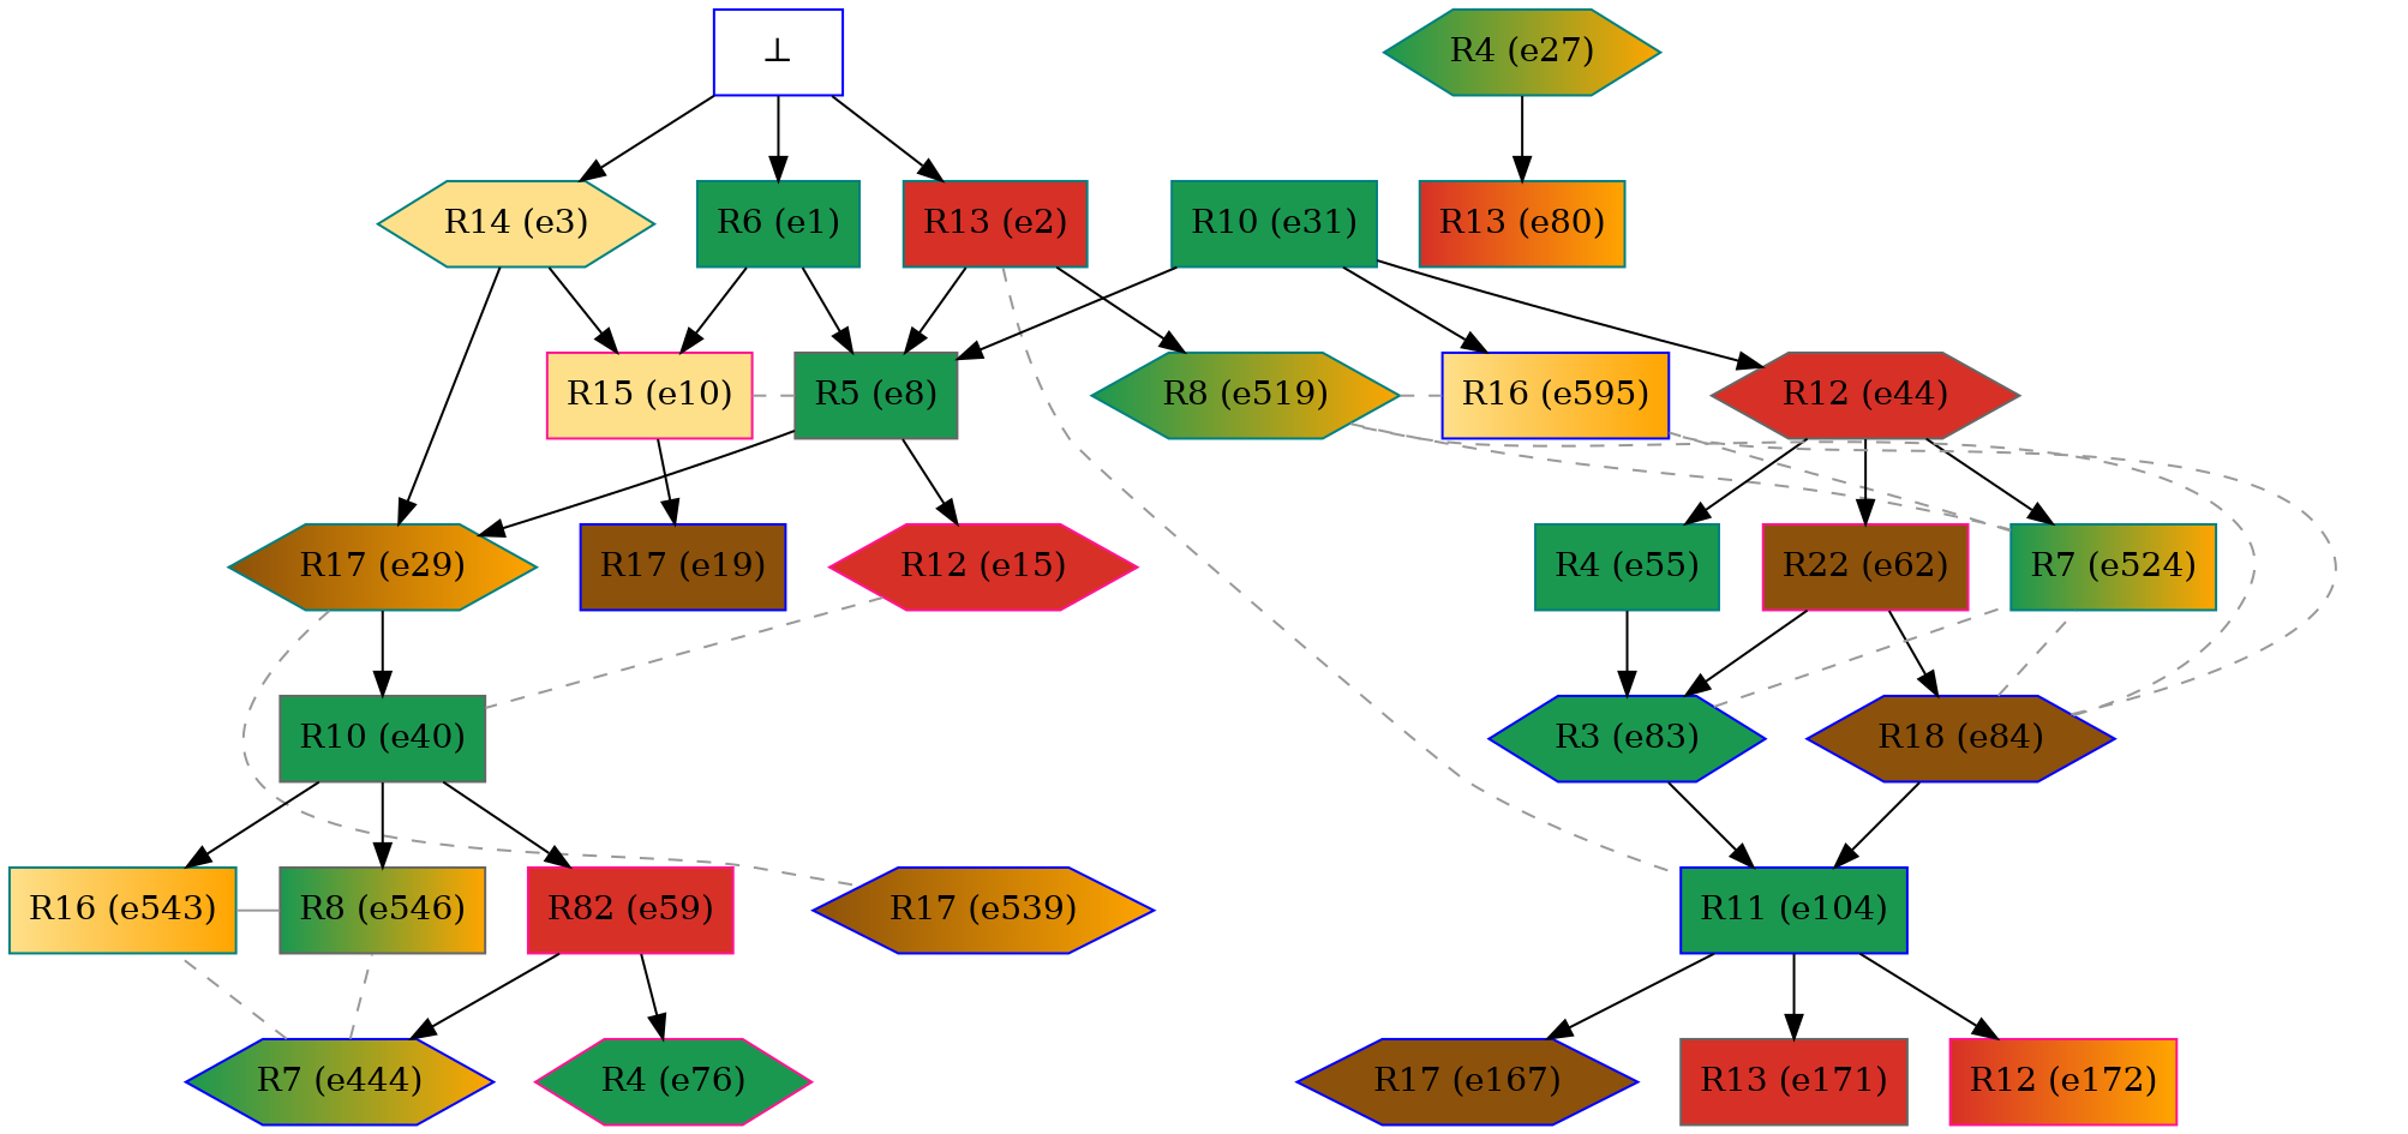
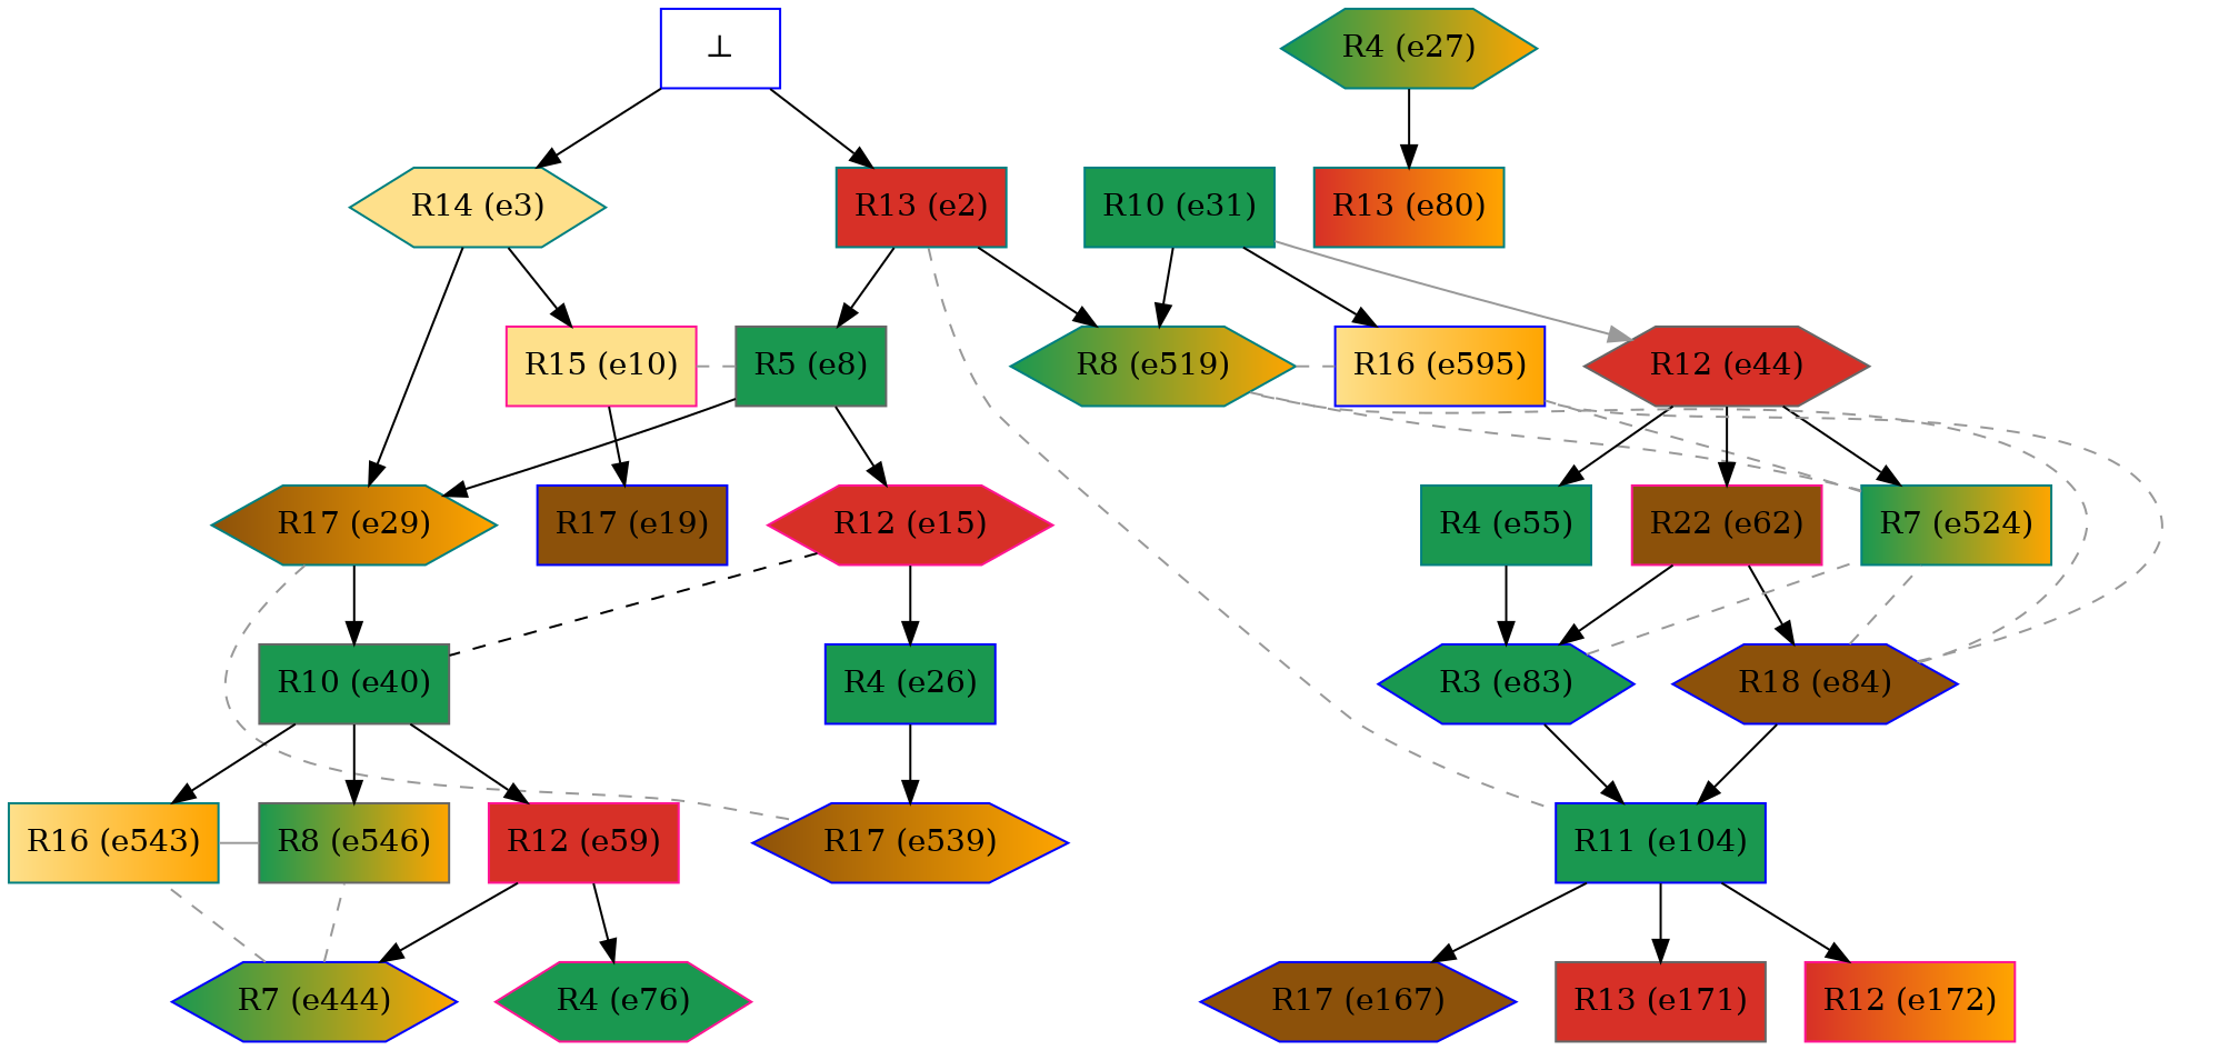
  digraph {
    node [color=teal fillcolor="#1a9850:#1a9850" shape=box style=filled]
-   n1 [label="R6 (e1)"]
    n2 [color=gray40 label="R5 (e8)"]
    n3 [color=deeppink fillcolor="#fee08b:#fee08b" label="R15 (e10)"]
    n4 [color=deeppink fillcolor="#d73027:#d73027" label="R12 (e15)" shape=hexagon]
    n5 [fillcolor="#8c510a:orange" label="R17 (e29)" shape=hexagon]
    n6 [color=blue fillcolor="#8c510a:#8c510a" label="R17 (e19)"]
+   n7 [color=blue label="R4 (e26)"]
    n8 [color=gray40 label="R10 (e40)"]
    n9 [color=blue fillcolor="#8c510a:orange" label="R17 (e539)" shape=hexagon]
    n10 [fillcolor="#d73027:#d73027" label="R13 (e2)"]
    n11 [color=blue label="R11 (e104)"]
    n12 [fillcolor="#1a9850:orange" label="R8 (e519)" shape=hexagon]
    n13 [color=blue fillcolor="#8c510a:#8c510a" label="R17 (e167)" shape=hexagon]
    n14 [color=gray40 fillcolor="#d73027:#d73027" label="R13 (e171)"]
    n15 [color=deeppink fillcolor="#d73027:orange" label="R12 (e172)"]
    n16 [color=blue fillcolor="#fee08b:orange" label="R16 (e595)"]
    n17 [fillcolor="#1a9850:orange" label="R7 (e524)"]
    n18 [fillcolor="#fee08b:#fee08b" label="R14 (e3)" shape=hexagon]
-   n19 [color=deeppink fillcolor="#d73027:#d73027" label="R82 (e59)"]
+   n19 [color=deeppink fillcolor="#d73027:#d73027" label="R12 (e59)"]
    n20 [fillcolor="#fee08b:orange" label="R16 (e543)"]
    n21 [color=gray40 fillcolor="#1a9850:orange" label="R8 (e546)"]
    n22 [fillcolor="#1a9850:orange" label="R4 (e27)" shape=hexagon]
    n23 [fillcolor="#d73027:orange" label="R13 (e80)"]
    n24 [label="R10 (e31)"]
    n25 [color=gray40 fillcolor="#d73027:#d73027" label="R12 (e44)" shape=hexagon]
    n26 [label="R4 (e55)"]
    n27 [color=deeppink fillcolor="#8c510a:#8c510a" label="R22 (e62)"]
    n28 [color=deeppink label="R4 (e76)" shape=hexagon]
    n29 [color=blue fillcolor="#1a9850:orange" label="R7 (e444)" shape=hexagon]
    n30 [color=blue label="R3 (e83)" shape=hexagon]
    n31 [color=blue fillcolor="#8c510a:#8c510a" label="R18 (e84)" shape=hexagon]
    n32 [color=blue fillcolor=white label="⊥"]
-   n1 -> n2
-   n1 -> n3
    n2 -> n3 [arrowhead=none color=gray60 constraint=false style=dashed]
    n2 -> n4
    n2 -> n5
    n3 -> n6
-   n4 -> n8 [arrowhead=none color=gray60 constraint=false style=dashed]
+   n4 -> n7
+   n4 -> n8 [arrowhead=none color=black constraint=false style=dashed]
    n5 -> n8
    n5 -> n9 [arrowhead=none color=gray60 constraint=false style=dashed]
+   n7 -> n9
    n8 -> n19
    n8 -> n20
    n8 -> n21
    n10 -> n2
    n10 -> n11 [arrowhead=none color=gray60 constraint=false style=dashed]
    n10 -> n12
    n11 -> n13
    n11 -> n14
    n11 -> n15
    n12 -> n16 [arrowhead=none color=gray60 constraint=false style=dashed]
    n12 -> n17 [arrowhead=none color=gray60 constraint=false style=dashed]
    n17 -> n16 [arrowhead=none color=gray60 constraint=false style=dashed]
    n18 -> n3
    n18 -> n5
    n19 -> n28
    n19 -> n29
    n20 -> n21 [arrowhead=none color=gray60 constraint=false style=solid]
    n22 -> n23
-   n24 -> n2
+   n24 -> n12
    n24 -> n16
-   n24 -> n25
+   n24 -> n25 [color=gray60]
    n25 -> n17
    n25 -> n26
    n25 -> n27
    n26 -> n30
    n27 -> n30
    n27 -> n31
    n29 -> n20 [arrowhead=none color=gray60 constraint=false style=dashed]
    n29 -> n21 [arrowhead=none color=gray60 constraint=false style=dashed]
    n30 -> n11
    n30 -> n17 [arrowhead=none color=gray60 constraint=false style=dashed]
    n31 -> n11
    n31 -> n12 [arrowhead=none color=gray60 constraint=false style=dashed]
    n31 -> n16 [arrowhead=none color=gray60 constraint=false style=dashed]
    n31 -> n17 [arrowhead=none color=gray60 constraint=false style=dashed]
-   n32 -> n1
    n32 -> n10
    n32 -> n18
  }
